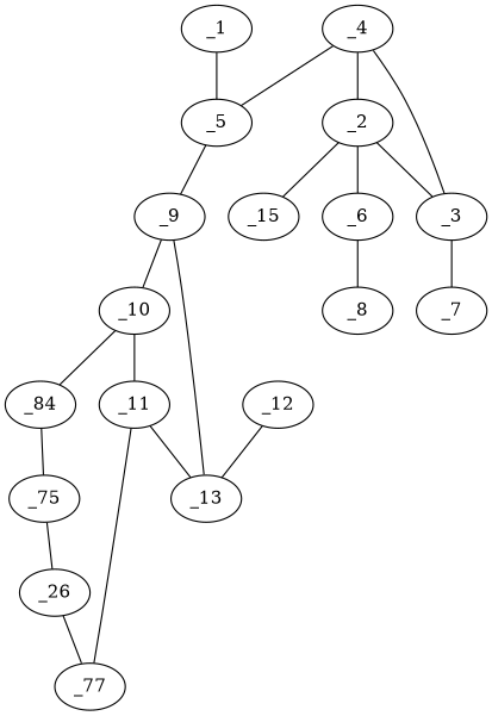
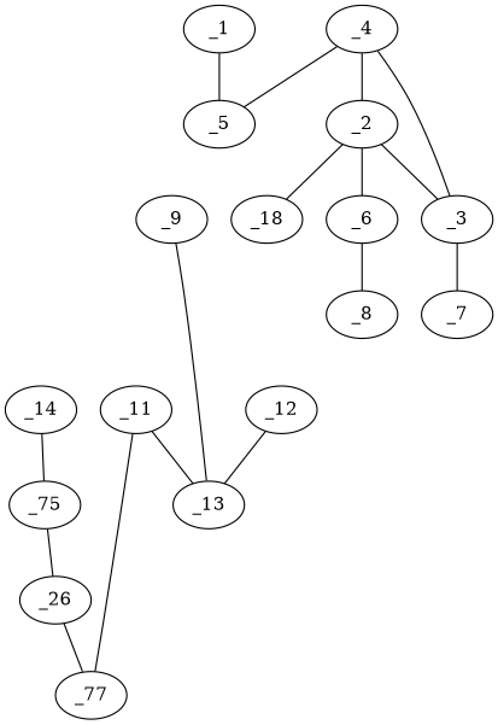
  graph {
    node [charge=0 chem=1 symbol="C  " x=4.6831 y=1.4045]
    edge [valence=1]
    _1 [chem=2 symbol="O  " x=5.9432 y=0.4045]
    _5 [x=4.9921 y=0.0955]
    _2 [x=5.9432]
    _3 [x=4.9921 y=1.7135]
    _6 [x=6.2522 y=2.3556]
-   _18 [x=6.9432 label=_15]
+   _18 [x=6.9432]
    _9 [chem=4 symbol="N  " y=-0.8556]
    _4 [x=4.4043 y=0.9045]
    _7 [chem=2 symbol="O  " y=2.6646]
    _8 [chem=2 symbol="O  " x=7.2303 y=2.5635]
-   _10 [x=3.7321 y=-1.1646]
    _13 [x=5.2709 y=-1.6646]
    _11 [x=3.7321 y=-2.1646]
-   _14 [chem=4 symbol="N  " x=2.866 y=-0.6646 label=_84]
+   _14 [chem=4 symbol="N  " x=2.866 y=-0.6646]
    n15 [label=_77 x=2.866 y=-2.6646]
    n16 [label=_75 x=2 y=-1.1646]
    _12 [chem=4 symbol="N  " y=-2.4736]
    n18 [chem=4 label=_26 symbol="N  " x=2 y=-2.1646]
    _1 -- _5
-   _5 -- _9
    _2 -- _3
    _2 -- _6
    _2 -- _18
    _3 -- _4
    _3 -- _7
    _6 -- _8
-   _9 -- _10
    _9 -- _13
    _4 -- _5
    _4 -- _2
-   _10 -- _11 [valence=2]
-   _10 -- _14
    _11 -- _13
    _11 -- n15
    _14 -- n16 [valence=2]
    n16 -- n18
    _12 -- _13 [valence=2]
    n18 -- n15 [valence=2]
  }
